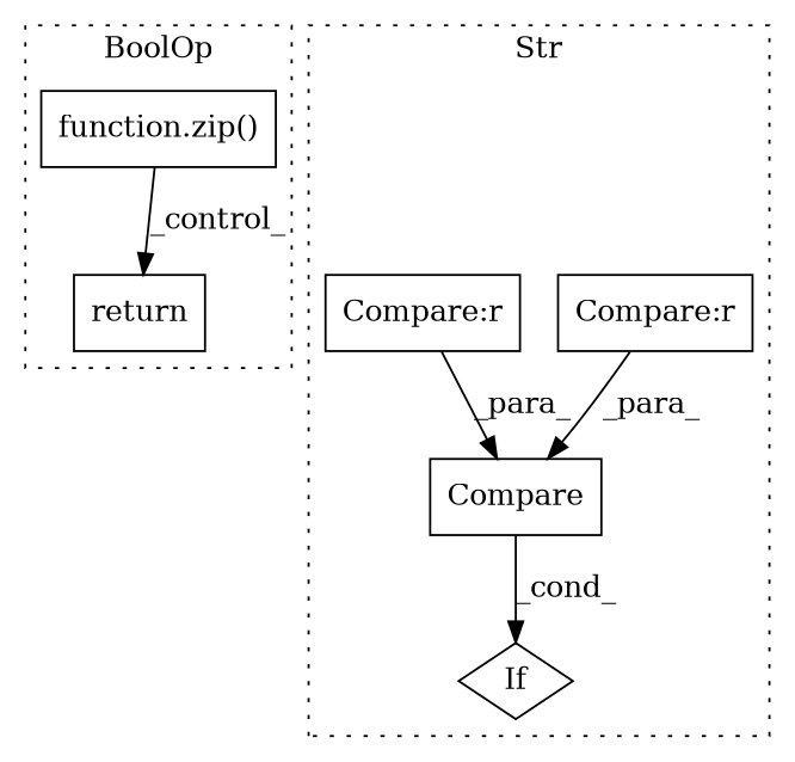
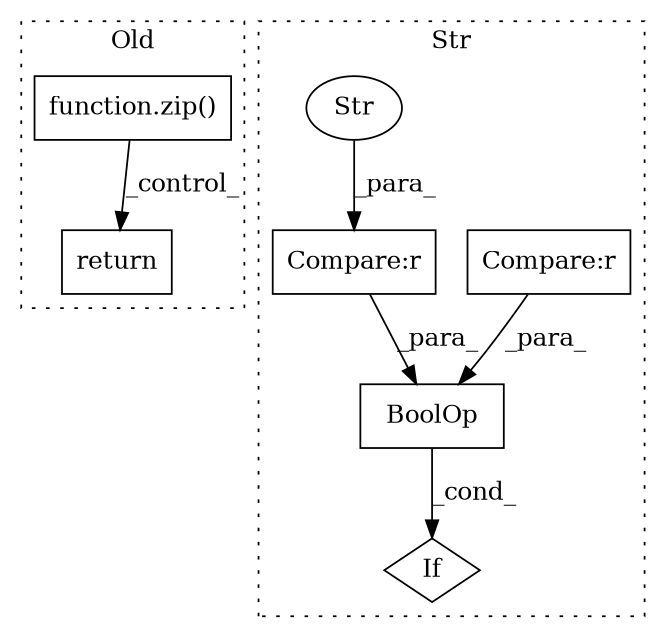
  digraph {
    node [a=40 l=6 s=32150 shape=box]
    n1 [a=75 l="4,1" label="function.zip()" s="31555,31760"]
    n2 [a=93 label=return s=32436]
-   n3 [a=72 l=75 label=Compare]
+   n3 [a=72 l=75 label=BoolOp]
    n4 [a=96 l=3 label=If s=32147 shape=diamond]
    n5 [l=44 label="Compare:r"]
    n6 [l=26 label="Compare:r" s=32199]
+   n7 [a=66 label=Str s=32219 shape=ellipse]
    subgraph cluster_1 {
-     label=BoolOp
+     label=Old
      style=dotted
      n1
      n2
    }
    subgraph cluster_2 {
      label=Str
      style=dotted
      n3
      n4
      n5
      n6
+     n7
    }
    n1 -> n2 [label=_control_]
    n3 -> n4 [label=_cond_]
    n5 -> n3 [label=_para_]
    n6 -> n3 [label=_para_]
+   n7 -> n6 [label=_para_]
  }
